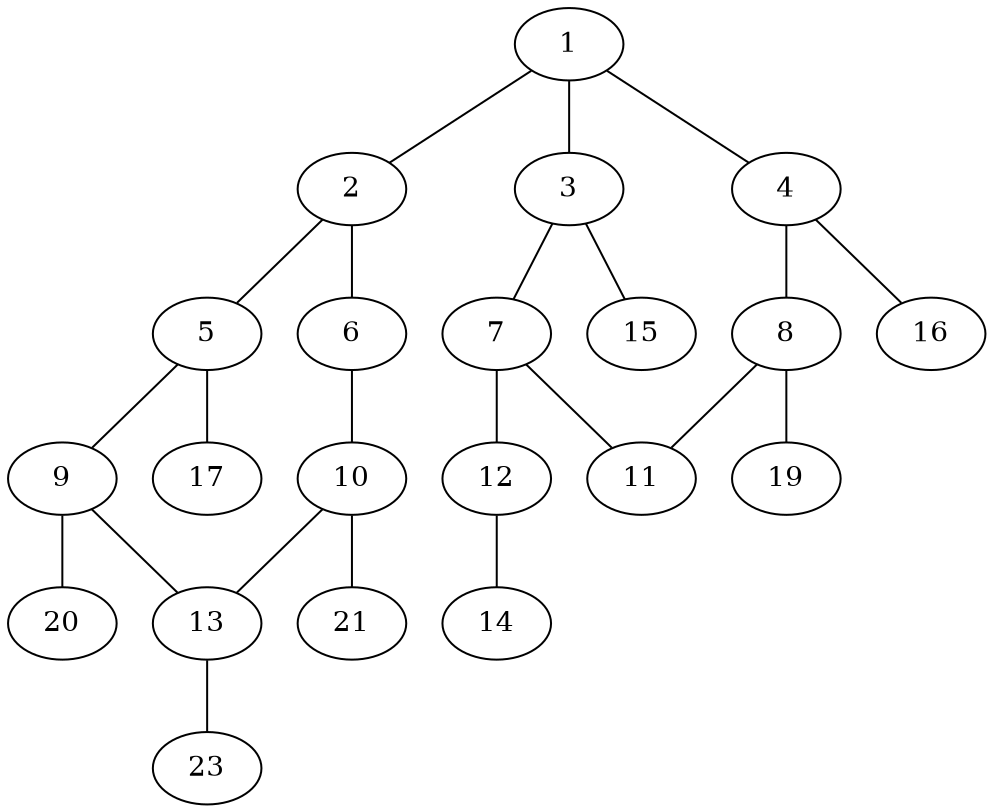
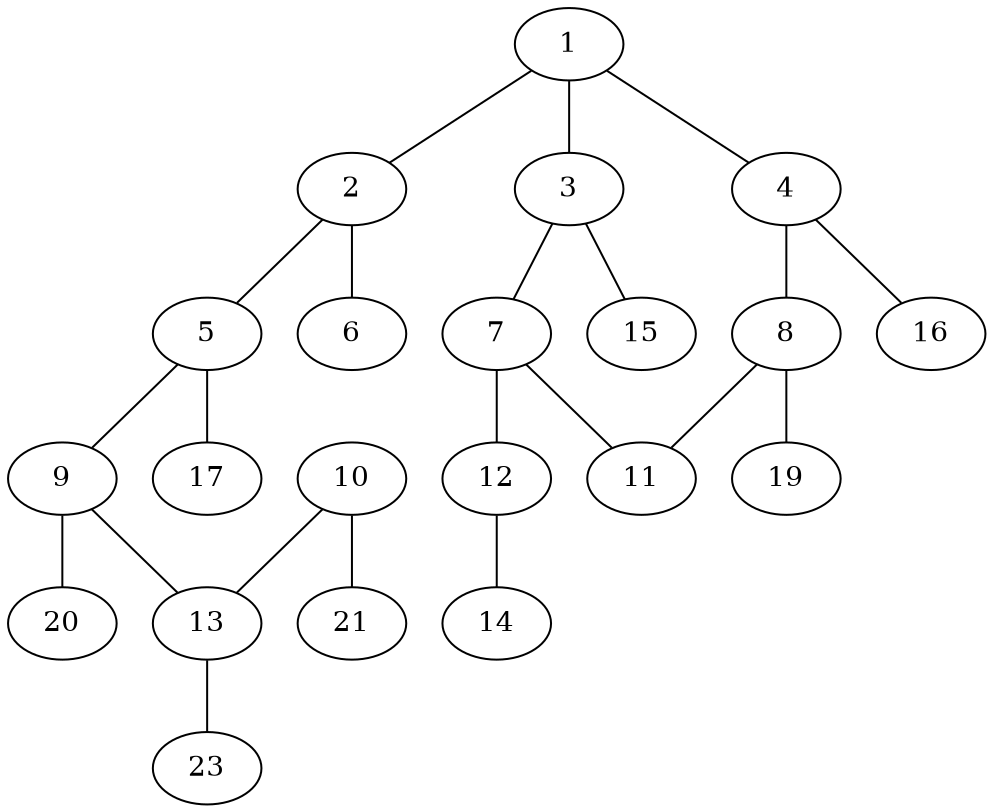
  graph {
    node [chem=C]
    edge [valence=1]
    1
    2
    3
    4
    5
    6
    7
    15 [chem=H]
    8
    16 [chem=H]
    9
    17 [chem=H]
    10
    11
    12 [chem=N]
    19 [chem=H]
    13
    20 [chem=H]
    21 [chem=H]
    14 [chem=O]
    23 [chem=H]
    1 -- 2
    1 -- 3
    1 -- 4 [valence=2]
    2 -- 5
    2 -- 6 [valence=2]
    3 -- 7 [valence=2]
    3 -- 15
    4 -- 8
    4 -- 16
    5 -- 9 [valence=2]
    5 -- 17
-   6 -- 10
    7 -- 11
    7 -- 12
    8 -- 11 [valence=2]
    8 -- 19
    9 -- 13
    9 -- 20
    10 -- 13 [valence=2]
    10 -- 21
    12 -- 14 [valence=2]
    13 -- 23
  }
